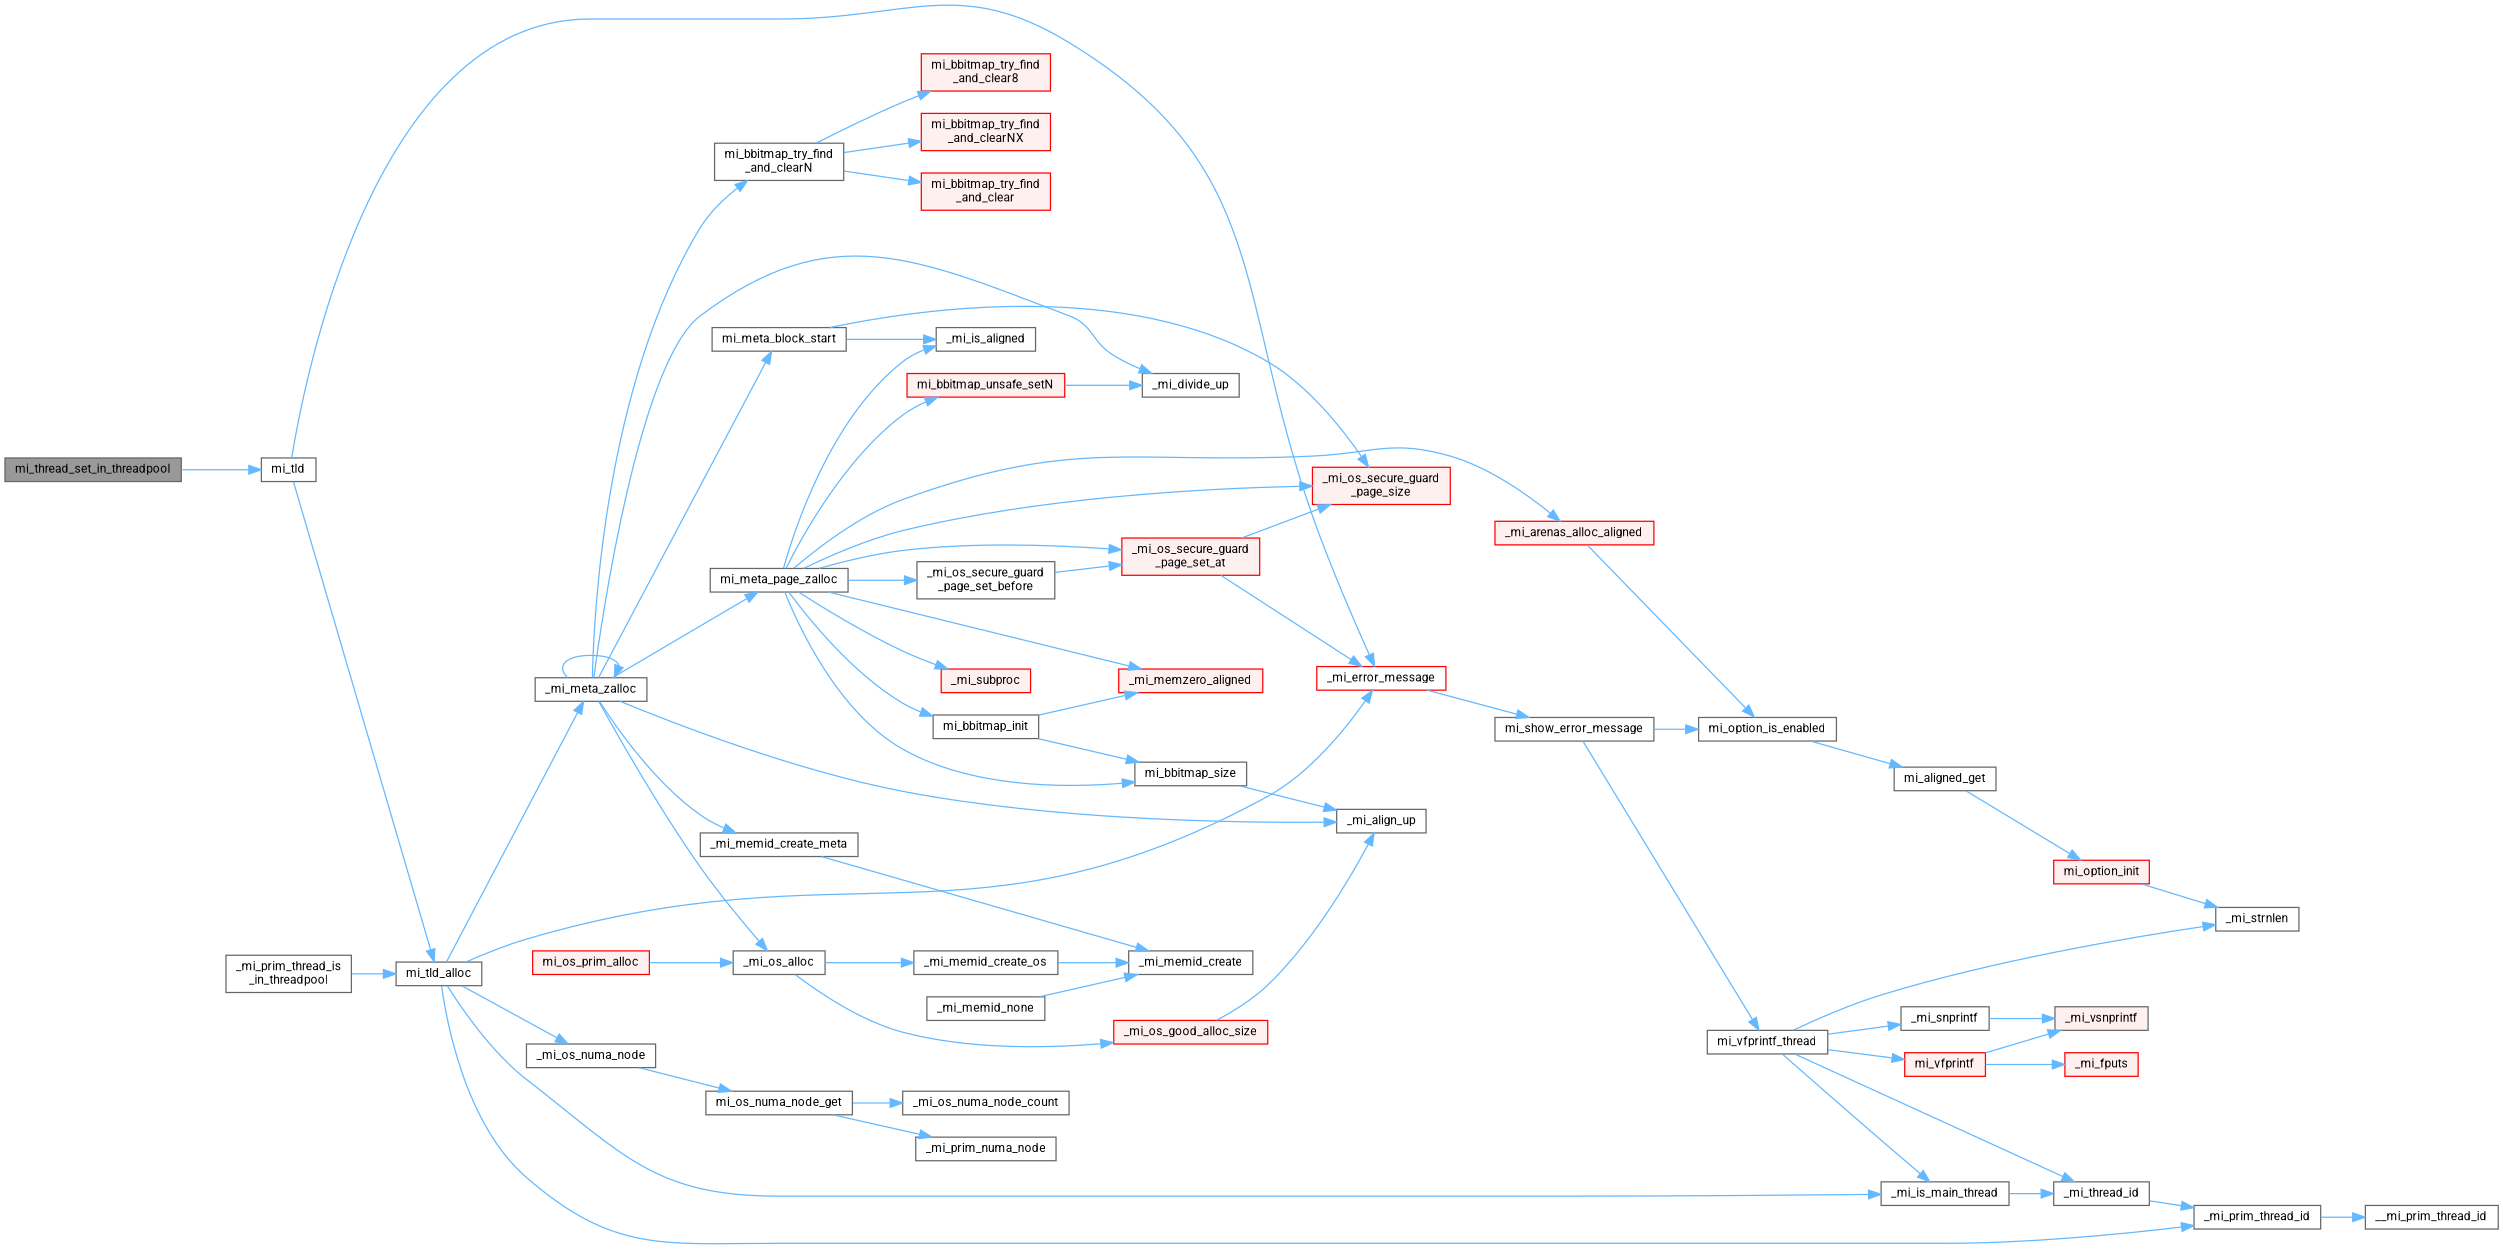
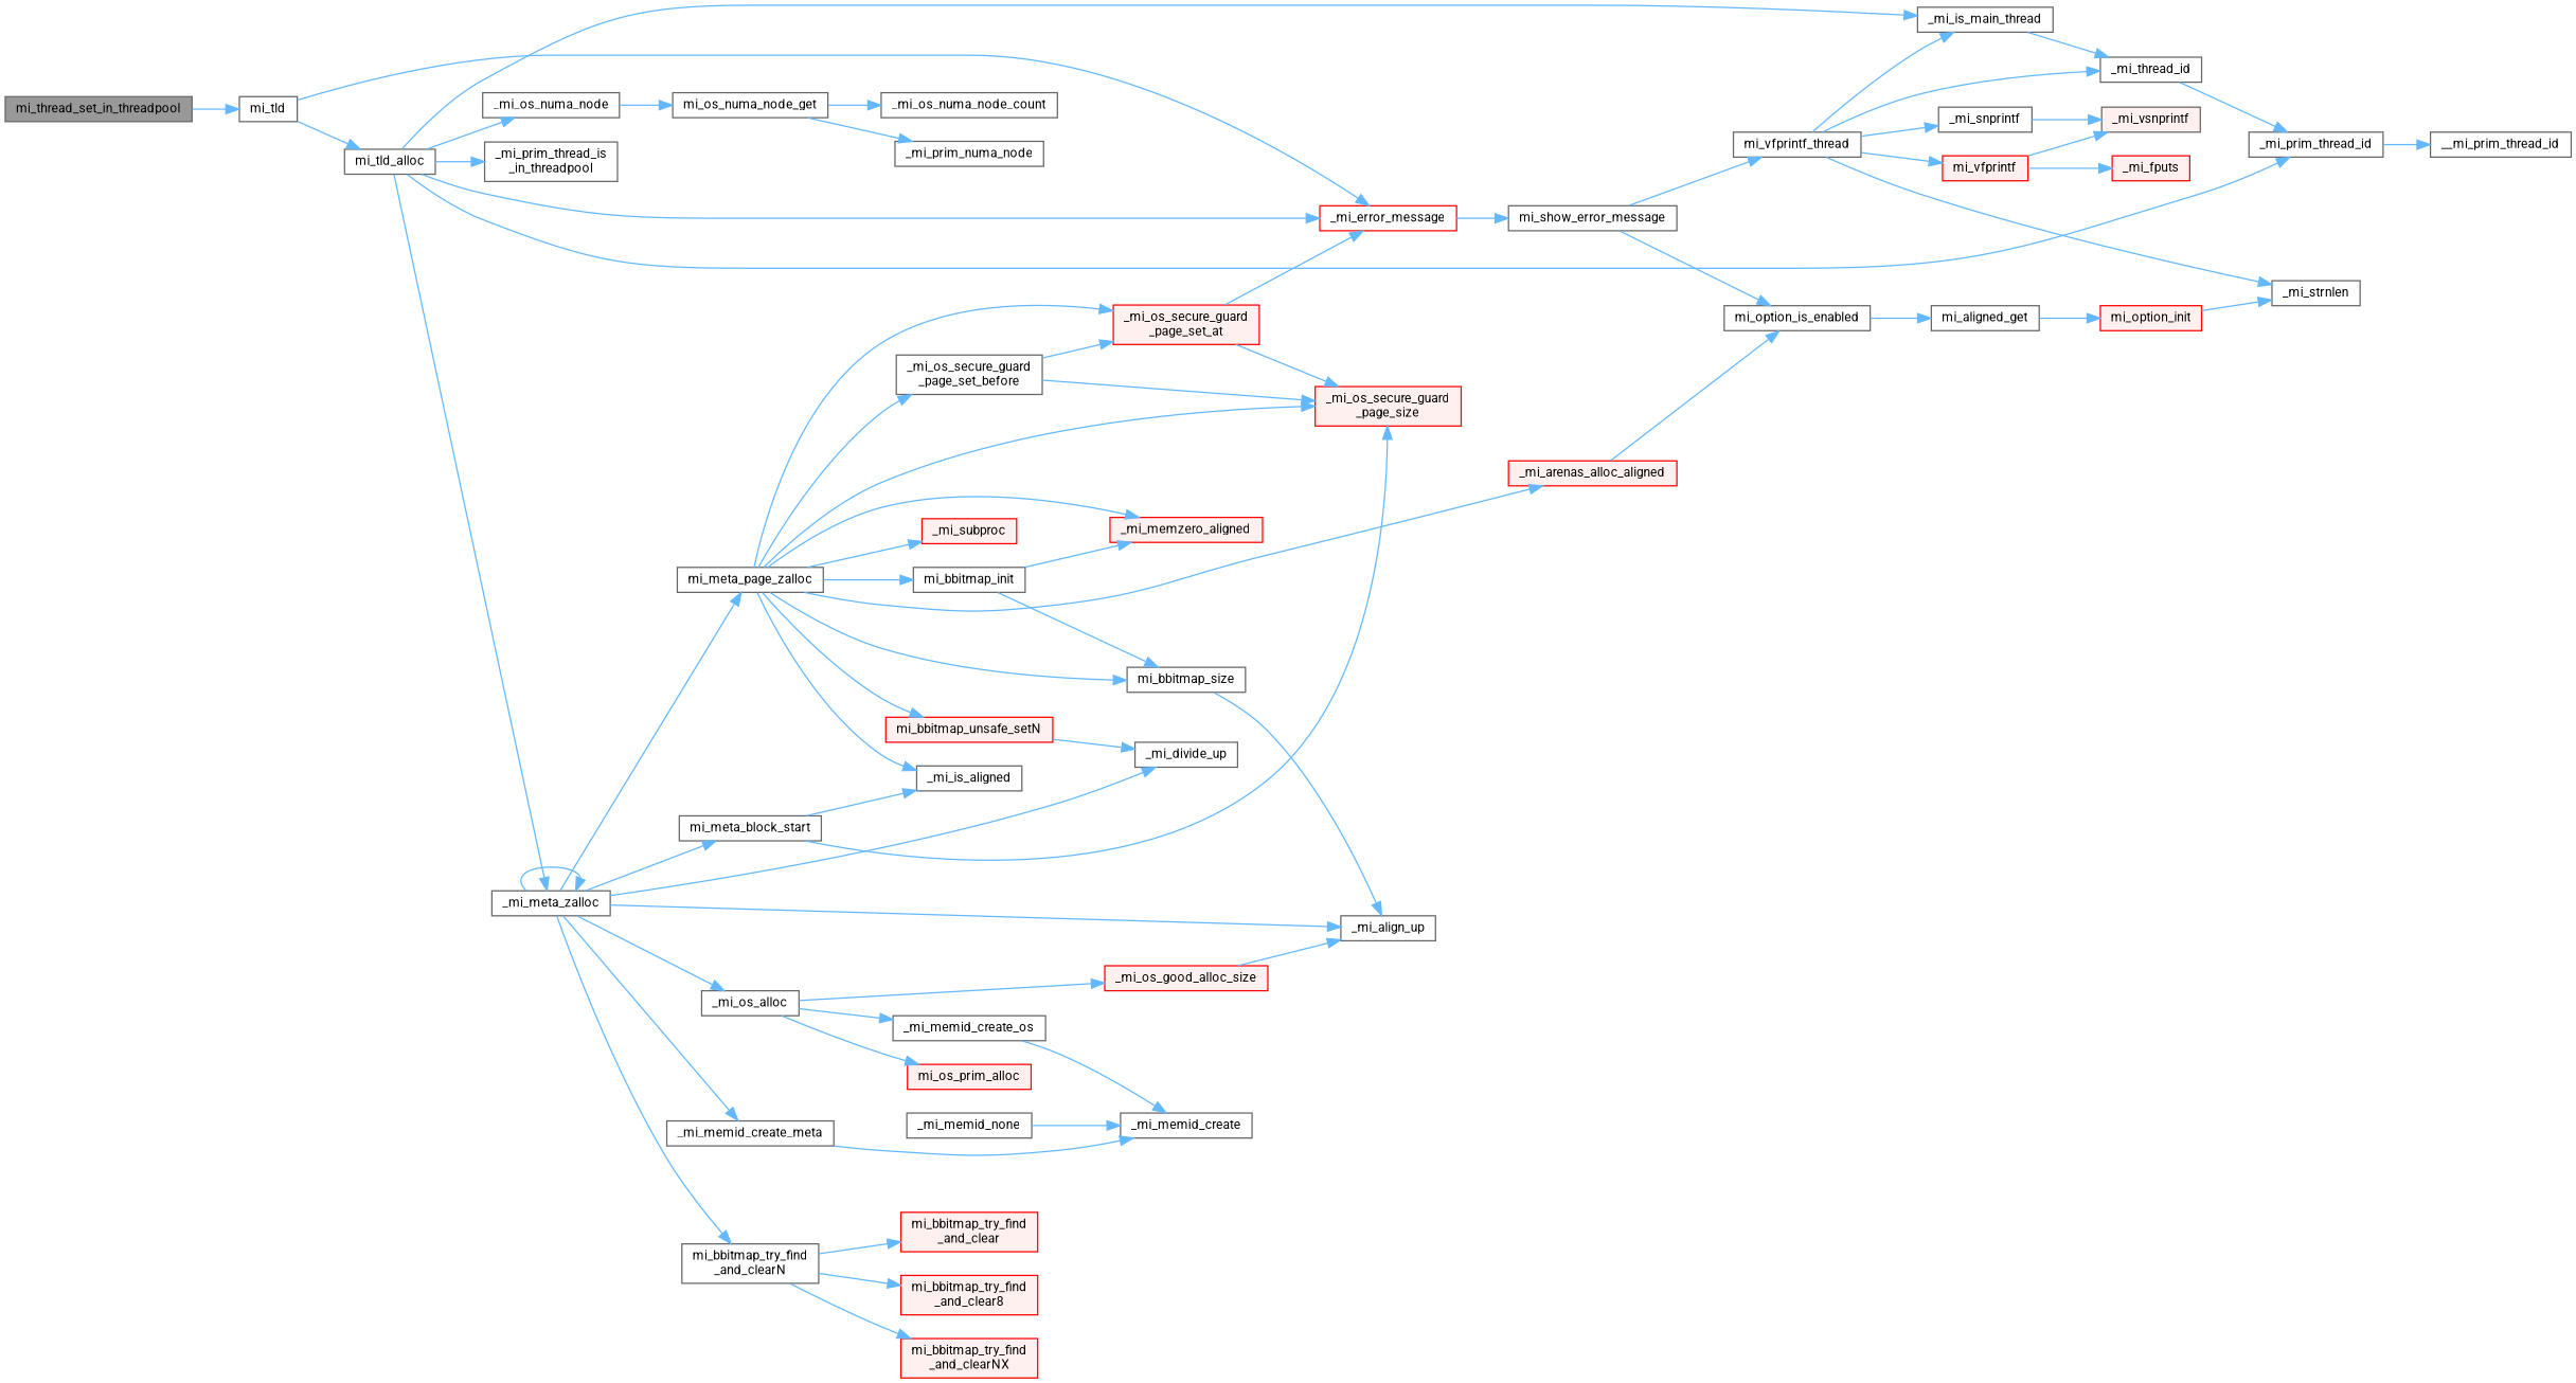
  digraph {
    fontname=Roboto
    rankdir=LR
    node [color=grey40 fillcolor=white fontname=Roboto fontsize=10 shape=box style=filled]
    edge [color=steelblue1 fontname=Roboto fontsize=10 labelfontname=Helvetica labelfontsize=10 style=solid]
    n1 [color=gray40 fillcolor=grey60 fontcolor=black height=0.2 label=mi_thread_set_in_threadpool width=0.4]
    n2 [height=0.2 label=mi_tld width=0.4]
    n3 [color=red height=0.2 label=_mi_error_message width=0.4]
    n4 [height=0.2 label=mi_tld_alloc width=0.4]
    n5 [height=0.2 label=mi_show_error_message width=0.4]
    n6 [height=0.2 label=_mi_is_main_thread width=0.4]
    n7 [height=0.2 label=_mi_prim_thread_id width=0.4]
    n8 [height=0.2 label=_mi_meta_zalloc width=0.4]
    n9 [height=0.2 label=_mi_os_numa_node width=0.4]
    n10 [height=0.2 label="_mi_prim_thread_is\l_in_threadpool" width=0.4]
    n11 [height=0.2 label=mi_option_is_enabled width=0.4]
    n12 [height=0.2 label=mi_vfprintf_thread width=0.4]
    n13 [height=0.2 label=mi_aligned_get width=0.4]
    n14 [height=0.2 label=_mi_strnlen width=0.4]
    n15 [height=0.2 label=_mi_thread_id width=0.4]
    n16 [height=0.2 label=_mi_snprintf width=0.4]
    n17 [color=red fillcolor="#FFF0F0" height=0.2 label=mi_vfprintf width=0.4]
    n18 [color=red fillcolor="#FFF0F0" height=0.2 label=mi_option_init width=0.4]
    n19 [fillcolor="#FFF0F0" height=0.2 label=_mi_vsnprintf width=0.4]
    n20 [color=red fillcolor="#FFF0F0" height=0.2 label=_mi_fputs width=0.4]
    n21 [height=0.2 label=__mi_prim_thread_id width=0.4]
    n22 [height=0.2 label=_mi_align_up width=0.4]
    n23 [height=0.2 label=_mi_divide_up width=0.4]
    n24 [height=0.2 label=_mi_memid_create_meta width=0.4]
    n25 [height=0.2 label=_mi_os_alloc width=0.4]
    n26 [height=0.2 label="mi_bbitmap_try_find\l_and_clearN" width=0.4]
    n27 [height=0.2 label=mi_meta_block_start width=0.4]
    n28 [height=0.2 label=mi_meta_page_zalloc width=0.4]
    n29 [height=0.2 label=mi_os_numa_node_get width=0.4]
    n30 [height=0.2 label=_mi_memid_create width=0.4]
    n31 [height=0.2 label=_mi_memid_create_os width=0.4]
    n32 [color=red fillcolor="#FFF0F0" height=0.2 label=_mi_os_good_alloc_size width=0.4]
    n33 [color=red fillcolor="#FFF0F0" height=0.2 label=mi_os_prim_alloc width=0.4]
    n34 [color=red fillcolor="#FFF0F0" height=0.2 label="mi_bbitmap_try_find\l_and_clear" width=0.4]
    n35 [color=red fillcolor="#FFF0F0" height=0.2 label="mi_bbitmap_try_find\l_and_clear8" width=0.4]
    n36 [color=red fillcolor="#FFF0F0" height=0.2 label="mi_bbitmap_try_find\l_and_clearNX" width=0.4]
    n37 [height=0.2 label=_mi_is_aligned width=0.4]
    n38 [color=red fillcolor="#FFF0F0" height=0.2 label="_mi_os_secure_guard\l_page_size" width=0.4]
    n39 [color=red fillcolor="#FFF0F0" height=0.2 label=_mi_arenas_alloc_aligned width=0.4]
    n40 [color=red fillcolor="#FFF0F0" height=0.2 label=_mi_memzero_aligned width=0.4]
    n41 [color=red fillcolor="#FFF0F0" height=0.2 label="_mi_os_secure_guard\l_page_set_at" width=0.4]
    n42 [height=0.2 label="_mi_os_secure_guard\l_page_set_before" width=0.4]
    n43 [color=red fillcolor="#FFF0F0" height=0.2 label=_mi_subproc width=0.4]
    n44 [height=0.2 label=mi_bbitmap_init width=0.4]
    n45 [height=0.2 label=mi_bbitmap_size width=0.4]
    n46 [color=red fillcolor="#FFF0F0" height=0.2 label=mi_bbitmap_unsafe_setN width=0.4]
    n47 [height=0.2 label=_mi_memid_none width=0.4]
    n48 [height=0.2 label=_mi_os_numa_node_count width=0.4]
    n49 [height=0.2 label=_mi_prim_numa_node width=0.4]
    n1 -> n2
    n2 -> n3
    n2 -> n4
    n3 -> n5
    n4 -> n3
    n4 -> n6
    n4 -> n7
    n4 -> n8
    n4 -> n9
-   n10 -> n4
+   n4 -> n10
    n5 -> n11
    n5 -> n12
    n6 -> n15
    n7 -> n21
    n8 -> n8
    n8 -> n22
    n8 -> n23
    n8 -> n24
    n8 -> n25
    n8 -> n26
    n8 -> n27
    n8 -> n28
    n9 -> n29
    n11 -> n13
    n12 -> n6
    n12 -> n14
    n12 -> n15
    n12 -> n16
    n12 -> n17
    n13 -> n18
    n15 -> n7
    n16 -> n19
    n17 -> n19
    n17 -> n20
    n18 -> n14
    n24 -> n30
    n25 -> n31
    n25 -> n32
-   n33 -> n25
+   n25 -> n33
    n26 -> n34
    n26 -> n35
    n26 -> n36
    n27 -> n37
    n27 -> n38
    n28 -> n37
    n28 -> n38
    n28 -> n39
    n28 -> n40
    n28 -> n41
    n28 -> n42
    n28 -> n43
    n28 -> n44
    n28 -> n45
    n28 -> n46
    n29 -> n48
    n29 -> n49
    n31 -> n30
    n32 -> n22
    n39 -> n11
    n41 -> n3
    n41 -> n38
+   n42 -> n38
    n42 -> n41
    n44 -> n40
    n44 -> n45
    n45 -> n22
    n46 -> n23
    n47 -> n30
  }
